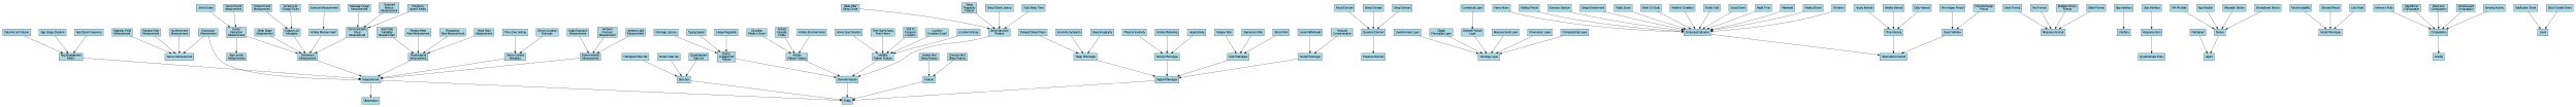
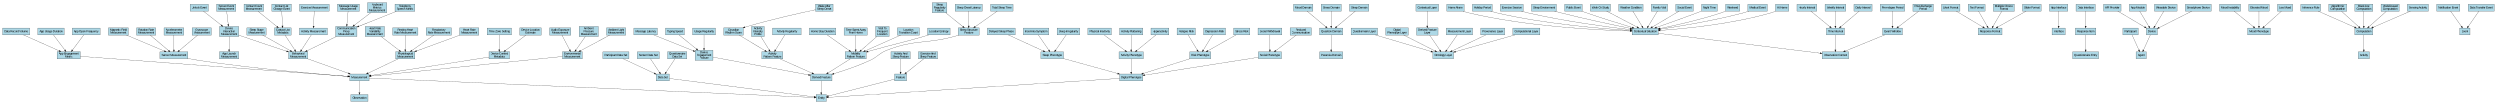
  digraph {
    concentrate=true
    nodesep=0.6
    ranksep=1.0
    splines=true
    node [fillcolor=lightblue fontname=Arial shape=box style=filled]
    edge [fontname=Arial fontsize=10]
    n1 [label="Sleep\nRegularity\nFeature"]
    n2 [label="Sleep Structure\nFeature"]
    n3 [label="Derived Feature"]
    n4 [label="Mood Domain"]
    n5 [label="Question Domain"]
    n6 [label="Paranoia Domain"]
    n7 [label="Questionnaire Layer"]
    n8 [label="Ontology Layer"]
    n9 [label="Event Window"]
    n10 [label="Observation Context"]
    n11 [label="Sleep Onset Latency"]
    n12 [label="Digital\nPhenotype Layer"]
    n13 [label="Derived Feature\nLayer"]
    n14 [label="Typing Speed"]
    n15 [label="Device\nEngagement\nFeature"]
    n16 [label="Stress Domain"]
    n17 [label="Sensor Measurement"]
    n18 [label=Measurement]
    n19 [label=Entity]
    n20 [label=Observation]
    n21 [label="App Launch\nMeasurement"]
    n22 [label="Device\nInteraction\nMeasurement"]
    n23 [label="Behavioral\nMeasurement"]
    n24 [label="Likert Format"]
    n25 [label="Response Format"]
    n26 [label="Activity\nIntensity\nProfile"]
    n27 [label="Activity\nPattern Feature"]
    n28 [label="Physiological\nMeasurement"]
    n29 [label=Interface]
    n30 [label="Response Item"]
    n31 [label="Questionnaire Entry"]
    n32 [label="Social Withdrawal"]
    n33 [label="Social Phenotype"]
    n34 [label="Digital Phenotype"]
    n35 [label="Contact List\nMetadata"]
    n36 [label="Contact List\nChange Event"]
    n37 [label="Home Alone"]
    n38 [label="Contextual Situation"]
    n39 [label="Holiday Period"]
    n40 [label="Delayed Sleep Phase"]
    n41 [label="Sleep Phenotype"]
    n42 [label="Hourly Interval"]
    n43 [label="Time Interval"]
    n44 [label=Participant]
    n45 [label=Agent]
    n46 [label="Device Location\nEstimate"]
    n47 [label="Device Context\nMetadata"]
    n48 [label="Environmental\nMeasurement"]
    n49 [label="Reduced\nCommunication"]
    n50 [label="Weekly Interval"]
    n51 [label="Mood Phenotype"]
    n52 [label="Location\nTransition Count"]
    n53 [label="Mobility\nPattern Feature"]
    n54 [label="Measurement Layer"]
    n55 [label="Accelerometer\nMeasurement"]
    n56 [label="Screen Event\nMeasurement"]
    n57 [label="Exercise Session"]
    n58 [label="Inference Rule"]
    n59 [label=Computation]
    n60 [label=Activity]
    n61 [label="Exercise Measurement"]
    n62 [label="Activity Measurement"]
    n63 [label="Wake After\nSleep Onset"]
    n64 [label="Pre-relapse Period"]
    n65 [label="Physical Inactivity"]
    n66 [label="Activity Phenotype"]
    n67 [label="Algorithmic\nComputation"]
    n68 [label="Message Usage\nMeasurement"]
    n69 [label="Communication\nProxy\nMeasurement"]
    n70 [label="Usage Regularity"]
    n71 [label="Mood Instability"]
    n72 [label="Daily Interval"]
    n73 [label="Sleep Environment"]
    n74 [label="Gyroscope\nMeasurement"]
    n75 [label="API Provider"]
    n76 [label=Device]
    n77 [label="Location Entropy"]
    n78 [label="Public Event"]
    n79 [label="Black-box\nComputation"]
    n80 [label="Text Format"]
    n81 [label="Data Interface"]
    n82 [label="Resting Heart\nRate Measurement"]
    n83 [label="App Module"]
    n84 [label="Home Stay Duration"]
    n85 [label="Work Or Study"]
    n86 [label="Questionnaire\nData Set"]
    n87 [label="Data Set"]
    n88 [label="Insomnia Symptom"]
    n89 [label="Notification Event"]
    n90 [label=Event]
    n91 [label="Exercise And\nSleep Feature"]
    n92 [label=Feature]
    n93 [label="Relapse Risk"]
    n94 [label="Risk Phenotype"]
    n95 [label="Activity Flattening"]
    n96 [label="Ambient Light\nMeasurement"]
    n97 [label="App Engagement\nMetric"]
    n98 [label=Hyperactivity]
    n99 [label="Respiratory\nRate Measurement"]
    n100 [label="Unlock Event"]
    n101 [label="Contact Count\nMeasurement"]
    n102 [label="App Open Frequency"]
    n103 [label="Multiple Choice\nFormat"]
    n104 [label="Model-based\nComputation"]
-   n105 [label="Activity Environmental"]
+   n105 [label="Activity Regularity"]
    n106 [label="Elevated Mood"]
    n107 [label="Keyboard\nMetrics\nMeasurement"]
    n108 [label="Provenance Layer"]
    n109 [label="Slider Format"]
    n110 [label="Weather Condition"]
    n111 [label="Time Zone Setting"]
    n112 [label="Activity And\nSleep Feature"]
    n113 [label="Telephony\nSpeech Metric"]
    n114 [label="Low Mood"]
    n115 [label="Magnetic Field\nMeasurement"]
    n116 [label="Sleep Domain"]
    n117 [label="Sleep Irregularity"]
    n118 [label="Depression Risk"]
    n119 [label="Audio Exposure\nMeasurement"]
    n120 [label="Family Visit"]
    n121 [label="Sleep Stage\nMeasurement"]
    n122 [label="Message Latency"]
    n123 [label="Social Event"]
    n124 [label="Heart Rate\nMeasurement"]
    n125 [label="App Interface"]
    n126 [label="Night Time"]
    n127 [label="Circadian\nRhythm Score"]
    n128 [label=Weekend]
    n129 [label="Medical Event"]
    n130 [label="Computational Layer"]
    n131 [label="Sensing Activity"]
    n132 [label="Time Spent Away\nFrom Home"]
    n133 [label="Post-discharge\nPeriod"]
    n134 [label="Data Transfer Event"]
    n135 [label="At Home"]
    n136 [label="Rotation Rate\nMeasurement"]
    n137 [label="Contextual Layer"]
    n138 [label="Ambient\nPressure\nMeasurement"]
    n139 [label="Wearable Device"]
    n140 [label="Participant Data Set"]
    n141 [label="Smartphone Device"]
    n142 [label="Total Sleep Time"]
    n143 [label="Sensor Data Set"]
    n144 [label="Visit To\nFrequent\nLocation"]
    n145 [label="Data Record Volume"]
    n146 [label="App Usage Duration"]
    n147 [label="Heart Rate\nVariability\nMeasurement"]
    n148 [label="Stress Risk"]
    n1 -> n2
    n2 -> n3
    n3 -> n19
    n4 -> n5
    n5 -> n6
    n7 -> n8
    n9 -> n10
    n11 -> n2
    n12 -> n8
    n13 -> n8
    n14 -> n15
    n15 -> n3
    n16 -> n5
-   n74 -> n18
+   n17 -> n18
    n18 -> n19
    n18 -> n20
    n22 -> n21
    n22 -> n23
    n23 -> n18
    n24 -> n25
    n26 -> n27
    n27 -> n3
    n28 -> n18
    n30 -> n31
    n32 -> n33
    n33 -> n34
    n34 -> n19
    n35 -> n23
    n36 -> n35
    n37 -> n38
    n38 -> n10
    n39 -> n38
    n40 -> n41
    n41 -> n34
    n42 -> n43
    n43 -> n10
    n44 -> n45
    n46 -> n47
    n47 -> n18
    n48 -> n18
    n49 -> n33
    n50 -> n43
    n52 -> n53
    n53 -> n3
    n54 -> n8
    n55 -> n17
    n56 -> n22
    n57 -> n38
    n58 -> n59
    n59 -> n60
    n61 -> n62
    n62 -> n23
-   n63 -> n2
+   n63 -> n127
    n64 -> n9
    n65 -> n66
    n66 -> n34
    n67 -> n59
    n68 -> n69
    n69 -> n23
    n70 -> n15
    n71 -> n51
    n72 -> n43
    n73 -> n38
    n74 -> n17
    n75 -> n76
    n76 -> n45
    n77 -> n53
    n78 -> n38
    n79 -> n59
    n80 -> n25
    n81 -> n30
    n82 -> n28
    n83 -> n76
    n84 -> n53
    n85 -> n38
    n86 -> n87
    n87 -> n19
    n88 -> n41
    n89 -> n90
    n91 -> n92
    n92 -> n19
    n93 -> n94
    n94 -> n34
    n95 -> n66
    n96 -> n48
    n97 -> n18
    n98 -> n66
    n99 -> n28
    n100 -> n22
    n101 -> n35
    n102 -> n97
    n103 -> n25
    n104 -> n59
    n105 -> n27
    n106 -> n51
    n107 -> n69
    n108 -> n8
    n109 -> n25
    n110 -> n38
    n111 -> n47
    n112 -> n92
    n113 -> n69
    n114 -> n51
    n115 -> n17
    n116 -> n5
    n117 -> n41
    n118 -> n94
    n119 -> n48
    n120 -> n38
    n121 -> n23
    n122 -> n15
    n123 -> n38
    n124 -> n28
    n125 -> n29
    n126 -> n38
    n127 -> n27
    n128 -> n38
    n129 -> n38
    n130 -> n8
    n131 -> n59
    n132 -> n53
    n133 -> n9
    n134 -> n90
    n135 -> n38
    n136 -> n17
    n137 -> n13
    n138 -> n48
    n139 -> n76
    n140 -> n87
    n141 -> n76
    n142 -> n2
    n143 -> n87
    n144 -> n53
    n145 -> n97
    n146 -> n97
    n147 -> n28
    n148 -> n94
  }
